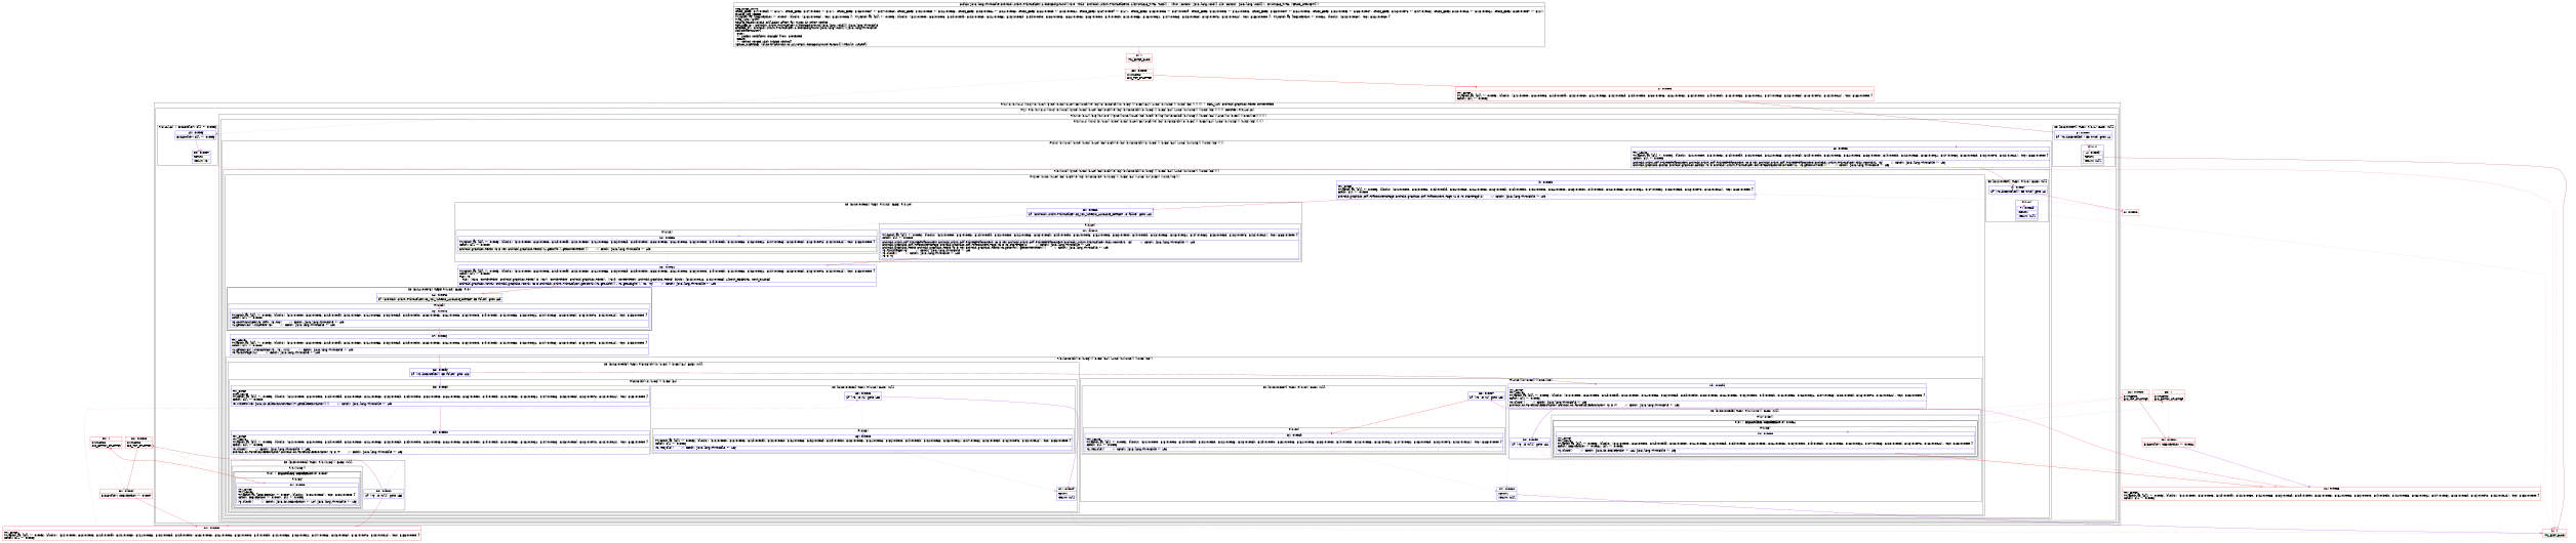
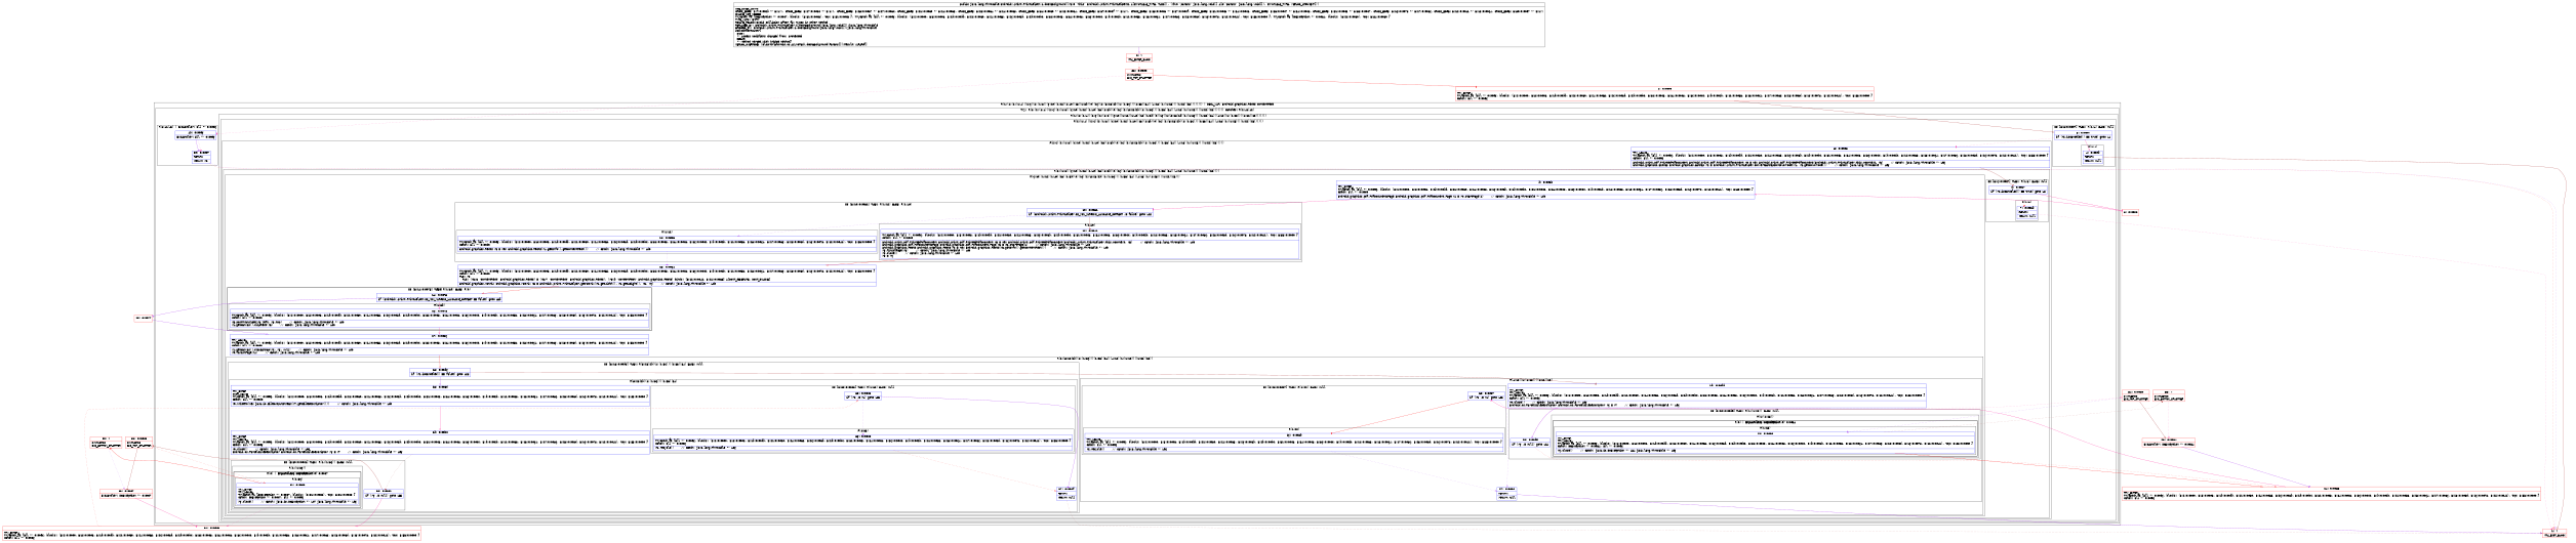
  digraph {
    fontname="DejaVu Sans Mono"
    node [color=blue fontname="DejaVu Sans Mono" shape=record]
    edge [arrowhead=onormal color=deeppink fontname="DejaVu Sans Mono" style=solid]
    n1 [label="{4\:\ 0x0009|RETURN\l|return null\l}"]
    n2 [label="{3\:\ 0x0007|if (r2.isCanceled() == true) goto L4\l}"]
    n3 [label="{7\:\ 0x0029|RETURN\l|return null\l}"]
    n4 [label="{6\:\ 0x0027|if (r2.isCanceled() == true) goto L8\l}"]
    n5 [label="{11\:\ 0x0033|TryCatch #2 \{all \-\> 0x00e6, blocks: (B:2:0x0000, B:5:0x000a, B:19:0x0099, B:21:0x00a0, B:24:0x00a5, B:26:0x00a9, B:29:0x00bc, B:31:0x00c3, B:34:0x00c8, B:36:0x00cc, B:9:0x002b, B:11:0x0033, B:13:0x0064, B:17:0x0086, B:28:0x00ad, B:16:0x0078, B:12:0x0041), top: B:53:0x0000 \}\lCatch: all \-\> 0x00d0\l|android.graphics.RectF r3 = new android.graphics.RectF(r4.getInfo().getContentRect())     \/\/ Catch: java.lang.Throwable \-\> Ld0\l}"]
    n6 [label="{12\:\ 0x0041|TryCatch #2 \{all \-\> 0x00e6, blocks: (B:2:0x0000, B:5:0x000a, B:19:0x0099, B:21:0x00a0, B:24:0x00a5, B:26:0x00a9, B:29:0x00bc, B:31:0x00c3, B:34:0x00c8, B:36:0x00cc, B:9:0x002b, B:11:0x0033, B:13:0x0064, B:17:0x0086, B:28:0x00ad, B:16:0x0078, B:12:0x0041), top: B:53:0x0000 \}\lCatch: all \-\> 0x00d0\l|android.print.pdf.PrintedPdfDocument android.print.pdf.PrintedPdfDocument r5 = new android.print.pdf.PrintedPdfDocument(androidx.print.PrintHelper.this.mContext, r5)     \/\/ Catch: java.lang.Throwable \-\> Ld0\landroid.graphics.pdf.PdfDocument$Page android.graphics.pdf.PdfDocument.Page r3 = r5.startPage(1)     \/\/ Catch: java.lang.Throwable \-\> Ld0\landroid.graphics.RectF android.graphics.RectF r6 = new android.graphics.RectF(r3.getInfo().getContentRect())     \/\/ Catch: java.lang.Throwable \-\> Ld0\lr5.finishPage(r3)     \/\/ Catch: java.lang.Throwable \-\> Ld0\lr5.close()     \/\/ Catch: java.lang.Throwable \-\> Ld0\lr3 = r6\l}"]
    n7 [label="{10\:\ 0x0031|if (androidx.print.PrintHelper.IS_MIN_MARGINS_HANDLING_CORRECT != false) goto L12\l}"]
    n8 [label="{16\:\ 0x0078|TryCatch #2 \{all \-\> 0x00e6, blocks: (B:2:0x0000, B:5:0x000a, B:19:0x0099, B:21:0x00a0, B:24:0x00a5, B:26:0x00a9, B:29:0x00bc, B:31:0x00c3, B:34:0x00c8, B:36:0x00cc, B:9:0x002b, B:11:0x0033, B:13:0x0064, B:17:0x0086, B:28:0x00ad, B:16:0x0078, B:12:0x0041), top: B:53:0x0000 \}\lCatch: all \-\> 0x00d0\l|r5.postTranslate(r3.left, r3.top)     \/\/ Catch: java.lang.Throwable \-\> Ld0\lr4.getCanvas().clipRect(r3)     \/\/ Catch: java.lang.Throwable \-\> Ld0\l}"]
    n9 [label="{14\:\ 0x0075|if (androidx.print.PrintHelper.IS_MIN_MARGINS_HANDLING_CORRECT == false) goto L39\l}"]
    n10 [label="{31\:\ 0x00c3|TRY_ENTER\lTRY_LEAVE\lTryCatch #1 \{IOException \-\> 0x00c7, blocks: (B:31:0x00c3), top: B:51:0x00c3 \}\lCatch: IOException \-\> 0x00c7, all \-\> 0x00e6\l|r6.close()     \/\/ Catch: java.io.IOException \-\> Lc7 java.lang.Throwable \-\> Le6\l}"]
    n11 [label="{30\:\ 0x00c1|if (r6 != null) goto L35\l}"]
    n12 [label="{36\:\ 0x00cc|TryCatch #2 \{all \-\> 0x00e6, blocks: (B:2:0x0000, B:5:0x000a, B:19:0x0099, B:21:0x00a0, B:24:0x00a5, B:26:0x00a9, B:29:0x00bc, B:31:0x00c3, B:34:0x00c8, B:36:0x00cc, B:9:0x002b, B:11:0x0033, B:13:0x0064, B:17:0x0086, B:28:0x00ad, B:16:0x0078, B:12:0x0041), top: B:53:0x0000 \}\lCatch: all \-\> 0x00e6\l|r2.recycle()     \/\/ Catch: java.lang.Throwable \-\> Le6\l}"]
    n13 [label="{35\:\ 0x00ca|if (r2 != r4) goto L33\l}"]
    n14 [label="{28\:\ 0x00ad|TRY_ENTER\lINFO_LEAVE\lTryCatch #2 \{all \-\> 0x00e6, blocks: (B:2:0x0000, B:5:0x000a, B:19:0x0099, B:21:0x00a0, B:24:0x00a5, B:26:0x00a9, B:29:0x00bc, B:31:0x00c3, B:34:0x00c8, B:36:0x00cc, B:9:0x002b, B:11:0x0033, B:13:0x0064, B:17:0x0086, B:28:0x00ad, B:16:0x0078, B:12:0x0041), top: B:53:0x0000 \}\lCatch: all \-\> 0x00d0\l|r0.writeTo(new java.io.FileOutputStream(r7.getFileDescriptor()))     \/\/ Catch: java.lang.Throwable \-\> Ld0\l}"]
    n15 [label="{29\:\ 0x00bc|TRY_ENTER\lTRY_LEAVE\lTryCatch #2 \{all \-\> 0x00e6, blocks: (B:2:0x0000, B:5:0x000a, B:19:0x0099, B:21:0x00a0, B:24:0x00a5, B:26:0x00a9, B:29:0x00bc, B:31:0x00c3, B:34:0x00c8, B:36:0x00cc, B:9:0x002b, B:11:0x0033, B:13:0x0064, B:17:0x0086, B:28:0x00ad, B:16:0x0078, B:12:0x0041), top: B:53:0x0000 \}\lCatch: all \-\> 0x00e6\l|r0.close()     \/\/ Catch: java.lang.Throwable \-\> Le6\landroid.os.ParcelFileDescriptor android.os.ParcelFileDescriptor r6 = r7     \/\/ Catch: java.lang.Throwable \-\> Le6\l}"]
    n16 [label="{37\:\ 0x00cf|RETURN\l|return null\l}"]
    n17 [label="{18\:\ 0x0096|if (r2.isCanceled() == false) goto L28\l}"]
    n18 [label="{21\:\ 0x00a0|TRY_ENTER\lTRY_LEAVE\lTryCatch #2 \{all \-\> 0x00e6, blocks: (B:2:0x0000, B:5:0x000a, B:19:0x0099, B:21:0x00a0, B:24:0x00a5, B:26:0x00a9, B:29:0x00bc, B:31:0x00c3, B:34:0x00c8, B:36:0x00cc, B:9:0x002b, B:11:0x0033, B:13:0x0064, B:17:0x0086, B:28:0x00ad, B:16:0x0078, B:12:0x0041), top: B:53:0x0000 \}\lCatch: IOException \-\> 0x00a4, all \-\> 0x00e6\l|r6.close()     \/\/ Catch: java.io.IOException \-\> La4 java.lang.Throwable \-\> Le6\l}"]
    n19 [label="{20\:\ 0x009e|if (r6 != null) goto L24\l}"]
    n20 [label="{26\:\ 0x00a9|TRY_LEAVE\lTryCatch #2 \{all \-\> 0x00e6, blocks: (B:2:0x0000, B:5:0x000a, B:19:0x0099, B:21:0x00a0, B:24:0x00a5, B:26:0x00a9, B:29:0x00bc, B:31:0x00c3, B:34:0x00c8, B:36:0x00cc, B:9:0x002b, B:11:0x0033, B:13:0x0064, B:17:0x0086, B:28:0x00ad, B:16:0x0078, B:12:0x0041), top: B:53:0x0000 \}\lCatch: all \-\> 0x00e6\l|r2.recycle()     \/\/ Catch: java.lang.Throwable \-\> Le6\l}"]
    n21 [label="{25\:\ 0x00a7|if (r2 != r4) goto L22\l}"]
    n22 [label="{19\:\ 0x0099|TRY_ENTER\lTRY_LEAVE\lTryCatch #2 \{all \-\> 0x00e6, blocks: (B:2:0x0000, B:5:0x000a, B:19:0x0099, B:21:0x00a0, B:24:0x00a5, B:26:0x00a9, B:29:0x00bc, B:31:0x00c3, B:34:0x00c8, B:36:0x00cc, B:9:0x002b, B:11:0x0033, B:13:0x0064, B:17:0x0086, B:28:0x00ad, B:16:0x0078, B:12:0x0041), top: B:53:0x0000 \}\lCatch: all \-\> 0x00e6\l|r0.close()     \/\/ Catch: java.lang.Throwable \-\> Le6\landroid.os.ParcelFileDescriptor android.os.ParcelFileDescriptor r6 = r7     \/\/ Catch: java.lang.Throwable \-\> Le6\l}"]
    n23 [label="{27\:\ 0x00ac|RETURN\l|return null\l}"]
    n24 [label="{9\:\ 0x002b|TRY_ENTER\lTryCatch #2 \{all \-\> 0x00e6, blocks: (B:2:0x0000, B:5:0x000a, B:19:0x0099, B:21:0x00a0, B:24:0x00a5, B:26:0x00a9, B:29:0x00bc, B:31:0x00c3, B:34:0x00c8, B:36:0x00cc, B:9:0x002b, B:11:0x0033, B:13:0x0064, B:17:0x0086, B:28:0x00ad, B:16:0x0078, B:12:0x0041), top: B:53:0x0000 \}\lCatch: all \-\> 0x00d0\l|android.graphics.pdf.PdfDocument$Page android.graphics.pdf.PdfDocument.Page r4 = r0.startPage(1)     \/\/ Catch: java.lang.Throwable \-\> Ld0\l}"]
    n25 [label="{13\:\ 0x0064|TryCatch #2 \{all \-\> 0x00e6, blocks: (B:2:0x0000, B:5:0x000a, B:19:0x0099, B:21:0x00a0, B:24:0x00a5, B:26:0x00a9, B:29:0x00bc, B:31:0x00c3, B:34:0x00c8, B:36:0x00cc, B:9:0x002b, B:11:0x0033, B:13:0x0064, B:17:0x0086, B:28:0x00ad, B:16:0x0078, B:12:0x0041), top: B:53:0x0000 \}\lCatch: all \-\> 0x00d0\lPHI: r3 \l  PHI: (r3v8 'contentRect' android.graphics.RectF) = (r3v7 'contentRect' android.graphics.RectF), (r3v9 'contentRect' android.graphics.RectF) binds: [B:12:0x0041, B:11:0x0033] A[DONT_GENERATE, DONT_INLINE]\l|android.graphics.Matrix android.graphics.Matrix r5 = androidx.print.PrintHelper.getMatrix(r2.getWidth(), r2.getHeight(), r3, r6)     \/\/ Catch: java.lang.Throwable \-\> Ld0\l}"]
    n26 [label="{17\:\ 0x0086|TRY_LEAVE\lTryCatch #2 \{all \-\> 0x00e6, blocks: (B:2:0x0000, B:5:0x000a, B:19:0x0099, B:21:0x00a0, B:24:0x00a5, B:26:0x00a9, B:29:0x00bc, B:31:0x00c3, B:34:0x00c8, B:36:0x00cc, B:9:0x002b, B:11:0x0033, B:13:0x0064, B:17:0x0086, B:28:0x00ad, B:16:0x0078, B:12:0x0041), top: B:53:0x0000 \}\lCatch: all \-\> 0x00d0\l|r4.getCanvas().drawBitmap(r2, r5, null)     \/\/ Catch: java.lang.Throwable \-\> Ld0\lr0.finishPage(r4)     \/\/ Catch: java.lang.Throwable \-\> Ld0\l}"]
    n27 [label="{5\:\ 0x000a|TRY_LEAVE\lTryCatch #2 \{all \-\> 0x00e6, blocks: (B:2:0x0000, B:5:0x000a, B:19:0x0099, B:21:0x00a0, B:24:0x00a5, B:26:0x00a9, B:29:0x00bc, B:31:0x00c3, B:34:0x00c8, B:36:0x00cc, B:9:0x002b, B:11:0x0033, B:13:0x0064, B:17:0x0086, B:28:0x00ad, B:16:0x0078, B:12:0x0041), top: B:53:0x0000 \}\lCatch: all \-\> 0x00e6\l|android.print.pdf.PrintedPdfDocument android.print.pdf.PrintedPdfDocument r0 = new android.print.pdf.PrintedPdfDocument(androidx.print.PrintHelper.this.mContext, r3)     \/\/ Catch: java.lang.Throwable \-\> Le6\landroid.graphics.Bitmap android.graphics.Bitmap r2 = androidx.print.PrintHelper.convertBitmapForColorMode(r4, r3.getColorMode())     \/\/ Catch: java.lang.Throwable \-\> Le6\l}"]
    n28 [label="{49\:\ 0x00e6|ExcHandler: all \-\> 0x00e6\l}"]
    n29 [label="{50\:\ 0x00e7|RETURN\l|return r0\l}"]
    n30 [color=red label="{1\:\ ?|MTH_EXIT_BLOCK\l}"]
    n31 [color=red label="{8\:\ 0x002a}"]
+   n32 [color=red label="{15\:\ 0x0077}"]
    n33 [color=red label="{34\:\ 0x00c8|TRY_ENTER\lTryCatch #2 \{all \-\> 0x00e6, blocks: (B:2:0x0000, B:5:0x000a, B:19:0x0099, B:21:0x00a0, B:24:0x00a5, B:26:0x00a9, B:29:0x00bc, B:31:0x00c3, B:34:0x00c8, B:36:0x00cc, B:9:0x002b, B:11:0x0033, B:13:0x0064, B:17:0x0086, B:28:0x00ad, B:16:0x0078, B:12:0x0041), top: B:53:0x0000 \}\lCatch: all \-\> 0x00e6\l}"]
    n34 [color=red label="{52\:\ ?|SYNTHETIC\lEXC_BOTTOM_SPLITTER\l}"]
    n35 [color=red label="{51\:\ 0x00c3|SYNTHETIC\lEXC_TOP_SPLITTER\l}"]
    n36 [color=red label="{24\:\ 0x00a5|TRY_ENTER\lTryCatch #2 \{all \-\> 0x00e6, blocks: (B:2:0x0000, B:5:0x000a, B:19:0x0099, B:21:0x00a0, B:24:0x00a5, B:26:0x00a9, B:29:0x00bc, B:31:0x00c3, B:34:0x00c8, B:36:0x00cc, B:9:0x002b, B:11:0x0033, B:13:0x0064, B:17:0x0086, B:28:0x00ad, B:16:0x0078, B:12:0x0041), top: B:53:0x0000 \}\lCatch: all \-\> 0x00e6\l}"]
    n37 [color=red label="{55\:\ ?|SYNTHETIC\lEXC_BOTTOM_SPLITTER\l}"]
    n38 [color=red label="{54\:\ 0x00a0|SYNTHETIC\lEXC_TOP_SPLITTER\l}"]
    n39 [color=red label="{33\:\ 0x00c7|ExcHandler: IOException \-\> 0x00c7\l}"]
    n40 [color=red label="{23\:\ 0x00a4|ExcHandler: IOException \-\> 0x00a4\l}"]
    n41 [color=red label="{0\:\ ?|MTH_ENTER_BLOCK\l}"]
    n42 [color=red label="{53\:\ 0x0000|SYNTHETIC\lEXC_TOP_SPLITTER\l}"]
    n43 [color=red label="{2\:\ 0x0000|TRY_ENTER\lTryCatch #2 \{all \-\> 0x00e6, blocks: (B:2:0x0000, B:5:0x000a, B:19:0x0099, B:21:0x00a0, B:24:0x00a5, B:26:0x00a9, B:29:0x00bc, B:31:0x00c3, B:34:0x00c8, B:36:0x00cc, B:9:0x002b, B:11:0x0033, B:13:0x0064, B:17:0x0086, B:28:0x00ad, B:16:0x0078, B:12:0x0041), top: B:53:0x0000 \}\lCatch: all \-\> 0x00e6\l}"]
    n44 [label="{public java.lang.Throwable androidx.print.PrintHelper.1.doInBackground((r8v0 'this' androidx.print.PrintHelper$1 A[IMMUTABLE_TYPE, THIS]), (r9v0 'params' java.lang.Void[] A[D('params' java.lang.Void[]), IMMUTABLE_TYPE, METHOD_ARGUMENT]))  | USE_LINES_HINTS\lCROSS_EDGE: B:7:0x0029 \-\> B:1:?, CROSS_EDGE: B:27:0x00ac \-\> B:1:?, CROSS_EDGE: B:25:0x00a7 \-\> B:27:0x00ac, CROSS_EDGE: B:21:0x00a0 \-\> B:24:0x00a5, CROSS_EDGE: B:23:0x00a4 \-\> B:24:0x00a5, CROSS_EDGE: B:54:0x00a0 \-\> B:23:0x00a4, CROSS_EDGE: B:37:0x00cf \-\> B:1:?, CROSS_EDGE: B:35:0x00ca \-\> B:37:0x00cf, CROSS_EDGE: B:31:0x00c3 \-\> B:34:0x00c8, CROSS_EDGE: B:33:0x00c7 \-\> B:34:0x00c8, CROSS_EDGE: B:51:0x00c3 \-\> B:33:0x00c7, CROSS_EDGE: B:16:0x0078 \-\> B:17:0x0086, CROSS_EDGE: B:12:0x0041 \-\> B:13:0x0064, CROSS_EDGE: B:50:0x00e7 \-\> B:1:?\lINLINE_NOT_NEEDED\lTryCatch #1 \{IOException \-\> 0x00c7, blocks: (B:31:0x00c3), top: B:51:0x00c3 \}, TryCatch #2 \{all \-\> 0x00e6, blocks: (B:2:0x0000, B:5:0x000a, B:19:0x0099, B:21:0x00a0, B:24:0x00a5, B:26:0x00a9, B:29:0x00bc, B:31:0x00c3, B:34:0x00c8, B:36:0x00cc, B:9:0x002b, B:11:0x0033, B:13:0x0064, B:17:0x0086, B:28:0x00ad, B:16:0x0078, B:12:0x0041), top: B:53:0x0000 \}, TryCatch #3 \{IOException \-\> 0x00a4, blocks: (B:21:0x00a0), top: B:54:0x00a0 \}\lTYPE_VARS: EMPTY\lRENAME_REASON:avoid collision after fix types in other method\lREPLACED_BY: androidx.print.PrintHelper.1.doInBackground(java.lang.Void[]):java.lang.Throwable\lBRIDGED_BY: androidx.print.PrintHelper.1.doInBackground(java.lang.Void[]):java.lang.Throwable\lJadxCommentsAttr\{\l INFO: \l \-\> Access modifiers changed from: protected\l DEBUG: \l \-\> Method merged with bridge method\}\lMETHOD_OVERRIDE: [ClspMth\{android.os.AsyncTask.doInBackground(Params[]):Result VARARG\}]\l}" color=""]
    subgraph cluster_1 {
      label="R(1:(1:(2:(1:4)|(2:6|(2:(1:8)|(6:10|(1:12)(1:40)|13|(1:39)(0)|16|(2:(5:28|29|(1:(1:36))|(1:33)|34)|(4:18|(1:(1:25))|(1:22)|23)))))))) | DECL_VAR: android.graphics.RectF contentRect\l"
      subgraph cluster_2 {
        label="Try: R(1:(2:(1:4)|(2:6|(2:(1:8)|(6:10|(1:12)(1:40)|13|(1:39)(0)|16|(2:(5:28|29|(1:(1:36))|(1:33)|34)|(4:18|(1:(1:25))|(1:22)|23))))))) catches: R(2:41|42)"
        subgraph cluster_3 {
          label="R(1:(2:(1:4)|(2:6|(2:(1:8)|(6:10|(1:12)(1:40)|13|(1:39)(0)|16|(2:(5:28|29|(1:(1:36))|(1:33)|34)|(4:18|(1:(1:25))|(1:22)|23)))))))"
          subgraph cluster_4 {
            label="R(2:(1:4)|(2:6|(2:(1:8)|(6:10|(1:12)(1:40)|13|(1:39)(0)|16|(2:(5:28|29|(1:(1:36))|(1:33)|34)|(4:18|(1:(1:25))|(1:22)|23))))))"
            subgraph cluster_5 {
              label="IF [B:3:0x0007] THEN: R(1:4) ELSE: null"
              n2
              subgraph cluster_6 {
                label="R(1:4)"
                n1
              }
            }
            subgraph cluster_7 {
              label="R(2:6|(2:(1:8)|(6:10|(1:12)(1:40)|13|(1:39)(0)|16|(2:(5:28|29|(1:(1:36))|(1:33)|34)|(4:18|(1:(1:25))|(1:22)|23)))))"
              n27
              subgraph cluster_8 {
                label="R(2:(1:8)|(6:10|(1:12)(1:40)|13|(1:39)(0)|16|(2:(5:28|29|(1:(1:36))|(1:33)|34)|(4:18|(1:(1:25))|(1:22)|23))))"
                subgraph cluster_9 {
                  label="IF [B:6:0x0027] THEN: R(1:8) ELSE: null"
                  n4
                  subgraph cluster_10 {
                    label="R(1:8)"
                    n3
                  }
                }
                subgraph cluster_11 {
                  label="R(6:10|(1:12)(1:40)|13|(1:39)(0)|16|(2:(5:28|29|(1:(1:36))|(1:33)|34)|(4:18|(1:(1:25))|(1:22)|23)))"
                  n24
                  n25
                  n26
                  subgraph cluster_12 {
                    label="IF [B:10:0x0031] THEN: R(1:12) ELSE: R(1:40)"
                    n7
                    subgraph cluster_13 {
                      label="R(1:12)"
                      n5
                    }
                    subgraph cluster_14 {
                      label="R(1:40)"
                      n6
                    }
                  }
                  subgraph cluster_15 {
                    label="IF [B:14:0x0075] THEN: R(1:39) ELSE: R(0)"
                    n9
                    subgraph cluster_16 {
                      label="R(1:39)"
                      n8
                    }
                    subgraph cluster_17 {
                      label="R(0)"
                    }
                  }
                  subgraph cluster_18 {
                    label="R(2:(5:28|29|(1:(1:36))|(1:33)|34)|(4:18|(1:(1:25))|(1:22)|23))"
                    subgraph cluster_19 {
                      label="IF [B:18:0x0096] THEN: R(5:28|29|(1:(1:36))|(1:33)|34) ELSE: null"
                      n17
                      subgraph cluster_20 {
                        label="R(5:28|29|(1:(1:36))|(1:33)|34)"
                        n14
                        n15
                        n16
                        subgraph cluster_21 {
                          label="IF [B:30:0x00c1] THEN: R(1:(1:36)) ELSE: null"
                          n11
                          subgraph cluster_22 {
                            label="R(1:(1:36))"
                            subgraph cluster_23 {
                              label="Try: R(1:36) catches: R(0)"
                              subgraph cluster_24 {
                                label="R(1:36)"
                                n10
                              }
                              subgraph cluster_25 {
                                label="R(0) | ExcHandler: IOException \-\> 0x00c7\l"
                              }
                            }
                          }
                        }
                        subgraph cluster_26 {
                          label="IF [B:35:0x00ca] THEN: R(1:33) ELSE: null"
                          n13
                          subgraph cluster_27 {
                            label="R(1:33)"
                            n12
                          }
                        }
                      }
                    }
                    subgraph cluster_28 {
                      label="R(4:18|(1:(1:25))|(1:22)|23)"
                      n22
                      n23
                      subgraph cluster_29 {
                        label="IF [B:20:0x009e] THEN: R(1:(1:25)) ELSE: null"
                        n19
                        subgraph cluster_30 {
                          label="R(1:(1:25))"
                          subgraph cluster_31 {
                            label="Try: R(1:25) catches: R(0)"
                            subgraph cluster_32 {
                              label="R(1:25)"
                              n18
                            }
                            subgraph cluster_33 {
                              label="R(0) | ExcHandler: IOException \-\> 0x00a4\l"
                            }
                          }
                        }
                      }
                      subgraph cluster_34 {
                        label="IF [B:25:0x00a7] THEN: R(1:22) ELSE: null"
                        n21
                        subgraph cluster_35 {
                          label="R(1:22)"
                          n20
                        }
                      }
                    }
                  }
                }
              }
            }
          }
        }
        subgraph cluster_36 {
          label="R(2:41|42) | ExcHandler: all \-\> 0x00e6\l"
          n28
          n29
        }
      }
    }
    subgraph cluster_37 {
      label="R(0) | ExcHandler: IOException \-\> 0x00c7\l"
    }
    subgraph cluster_38 {
      label="R(2:41|42) | ExcHandler: all \-\> 0x00e6\l"
    }
    subgraph cluster_39 {
      label="R(0) | ExcHandler: IOException \-\> 0x00a4\l"
    }
    n1 -> n30 [color=brown]
    n2 -> n1
    n2 -> n27 [arrowhead=tee style=dotted]
    n3 -> n30 [arrowhead=tee style=dotted]
    n4 -> n3 [arrowhead=tee color=red style=dotted]
    n4 -> n31 [arrowhead=tee]
    n5 -> n25 [arrowhead=tee color=purple style=dotted]
    n6 -> n25 [color=red]
    n7 -> n5 [color=purple style=dotted]
    n7 -> n6 [arrowhead=tee color=brown]
    n8 -> n26
    n9 -> n8
+   n9 -> n32 [arrowhead=tee color=purple]
    n10 -> n33 [style=dotted]
    n10 -> n34 [arrowhead=tee color=red]
    n11 -> n33
    n11 -> n35 [arrowhead=tee color=brown]
    n12 -> n16 [color=red style=dotted]
    n13 -> n12 [arrowhead=tee color=purple style=dotted]
    n13 -> n16 [arrowhead=tee color=purple]
    n14 -> n15
    n15 -> n11 [arrowhead=tee color=brown style=dotted]
    n16 -> n30 [color=brown style=dotted]
    n17 -> n14 [color=purple]
    n17 -> n22 [arrowhead=tee color=brown]
    n18 -> n36 [color=red]
    n18 -> n37 [arrowhead=tee color=brown style=dotted]
    n19 -> n36 [color=red style=dotted]
    n19 -> n38 [style=dotted]
    n20 -> n23 [color=purple style=dotted]
    n21 -> n20 [arrowhead=tee color=red]
    n21 -> n23 [color=purple style=dotted]
    n22 -> n19 [color=purple]
    n23 -> n30 [color=purple]
    n24 -> n7 [arrowhead=tee]
    n25 -> n9 [color=red]
    n26 -> n17 [color=red]
    n27 -> n4 [arrowhead=tee color=brown]
    n28 -> n29 [arrowhead=tee color=purple]
    n28 -> n29 [arrowhead=tee style=dotted]
    n29 -> n30 [color=red style=dotted]
    n29 -> n30 [color=purple style=dotted]
-   n31 -> n24 [style=dotted]
+   n31 -> n24
+   n32 -> n26 [color=purple]
    n33 -> n13 [color=red style=dotted]
    n34 -> n39 [color=purple style=dotted]
    n35 -> n10 [color=red style=dotted]
    n35 -> n39 [arrowhead=tee color=brown]
    n36 -> n21 [arrowhead=tee]
    n37 -> n40 [style=dotted]
    n38 -> n18 [arrowhead=tee color=purple style=dotted]
    n38 -> n40 [color=brown]
    n39 -> n33 [arrowhead=tee]
    n40 -> n36 [arrowhead=tee color=purple]
    n41 -> n42 [color=red style=dotted]
    n42 -> n28 [arrowhead=tee style=dotted]
    n42 -> n43 [arrowhead=tee color=red]
    n43 -> n2 [color=brown]
    n44 -> n41 [color=purple]
  }
